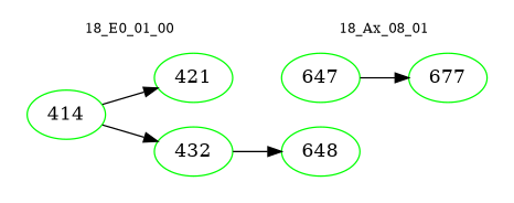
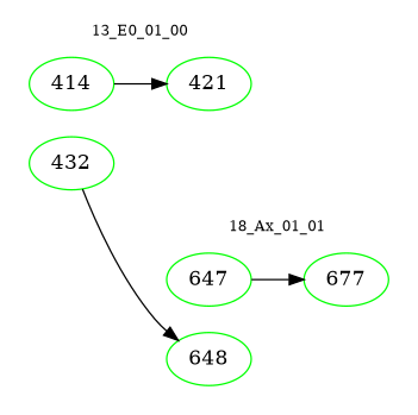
  digraph {
    rankdir=LR
    node [color=green]
    edge [color=black]
    n1 [label=647]
    n2 [label=677]
    n3 [label=648]
    n4 [label=414]
    n5 [label=432]
    n6 [label=421]
    subgraph cluster_1 {
      color=white
      fontsize=10
-     label="18_Ax_08_01"
+     label="18_Ax_01_01"
      n1
      n2
      n3
    }
    subgraph cluster_2 {
      color=white
      fontsize=10
-     label="18_E0_01_00"
+     label="13_E0_01_00"
      n4
      n5
      n6
    }
    n1 -> n2
-   n4 -> n5
    n4 -> n6
    n5 -> n3
  }
